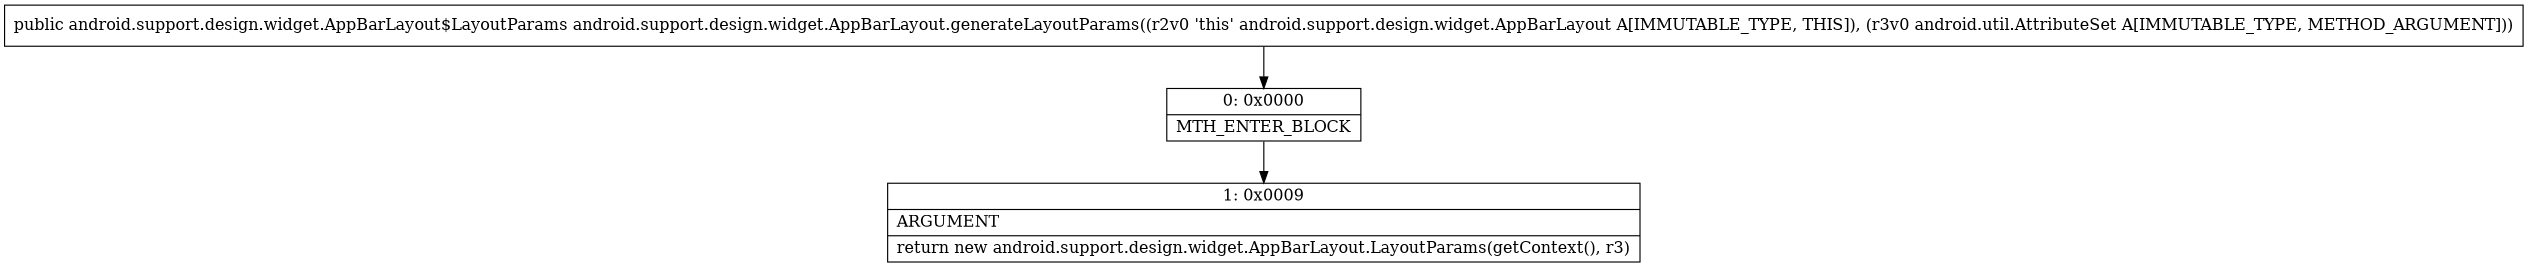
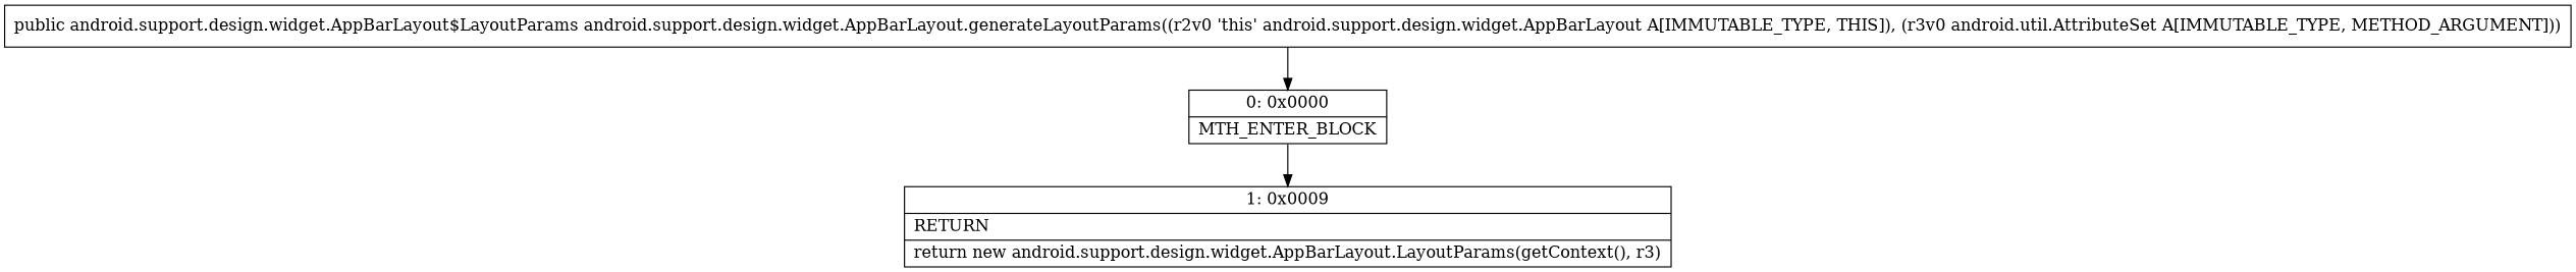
  digraph {
    node [shape=record]
    n1 [label="{0\:\ 0x0000|MTH_ENTER_BLOCK\l}"]
-   n2 [label="{1\:\ 0x0009|ARGUMENT\l|return new android.support.design.widget.AppBarLayout.LayoutParams(getContext(), r3)\l}"]
+   n2 [label="{1\:\ 0x0009|RETURN\l|return new android.support.design.widget.AppBarLayout.LayoutParams(getContext(), r3)\l}"]
    n3 [label="{public android.support.design.widget.AppBarLayout$LayoutParams android.support.design.widget.AppBarLayout.generateLayoutParams((r2v0 'this' android.support.design.widget.AppBarLayout A[IMMUTABLE_TYPE, THIS]), (r3v0 android.util.AttributeSet A[IMMUTABLE_TYPE, METHOD_ARGUMENT])) }"]
    n1 -> n2
    n3 -> n1
  }
